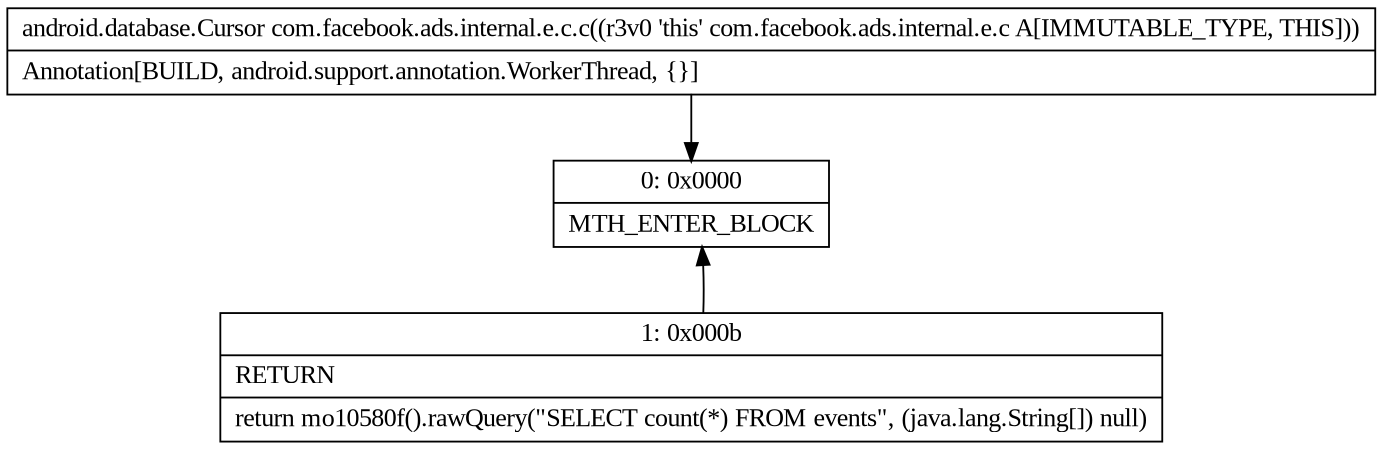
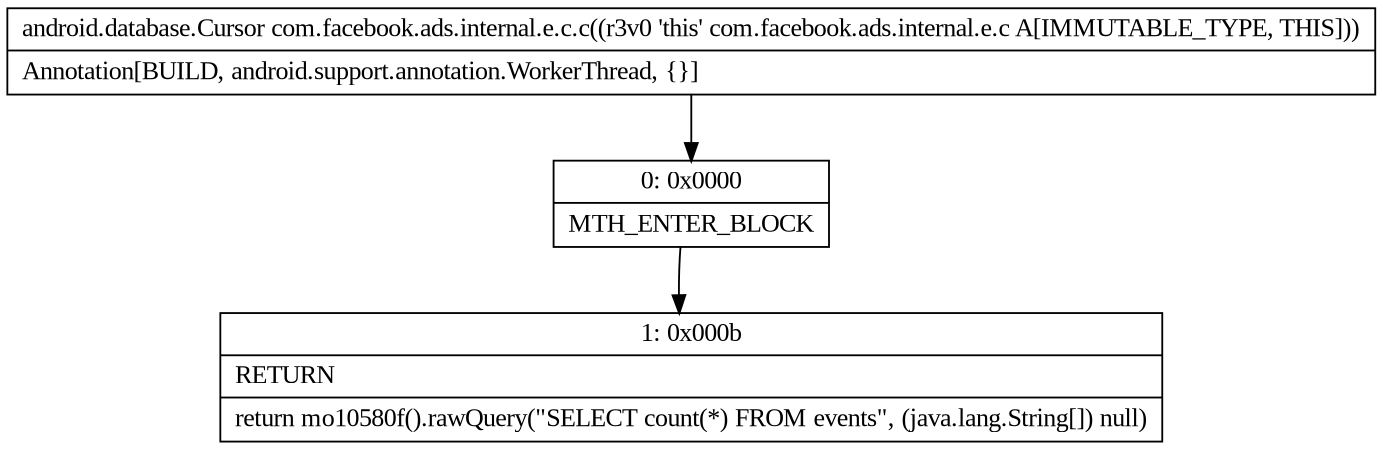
  digraph {
    fontname="Liberation Serif"
    node [shape=record fontname="Liberation Serif"]
    edge [fontname="Liberation Serif"]
    n1 [label="{0\:\ 0x0000|MTH_ENTER_BLOCK\l}"]
    n2 [label="{1\:\ 0x000b|RETURN\l|return mo10580f().rawQuery(\"SELECT count(*) FROM events\", (java.lang.String[]) null)\l}"]
    n3 [label="{android.database.Cursor com.facebook.ads.internal.e.c.c((r3v0 'this' com.facebook.ads.internal.e.c A[IMMUTABLE_TYPE, THIS]))  | Annotation[BUILD, android.support.annotation.WorkerThread, \{\}]\l}"]
-   n2 -> n1
+   n1 -> n2
    n3 -> n1
  }
